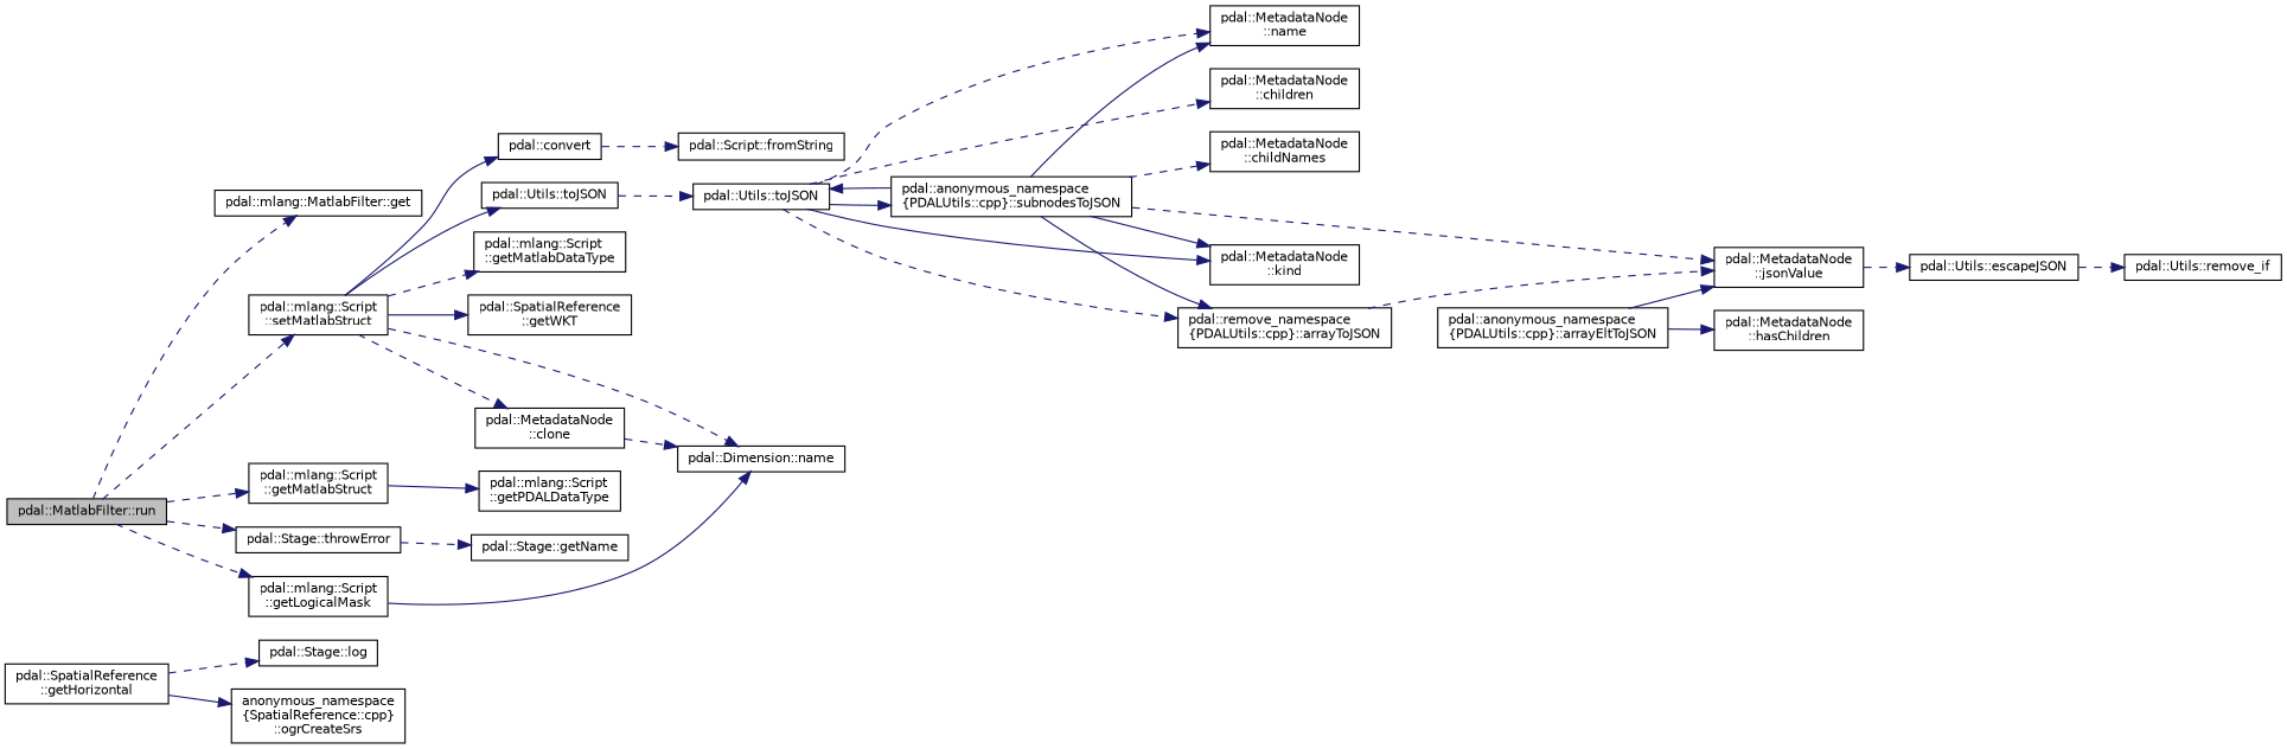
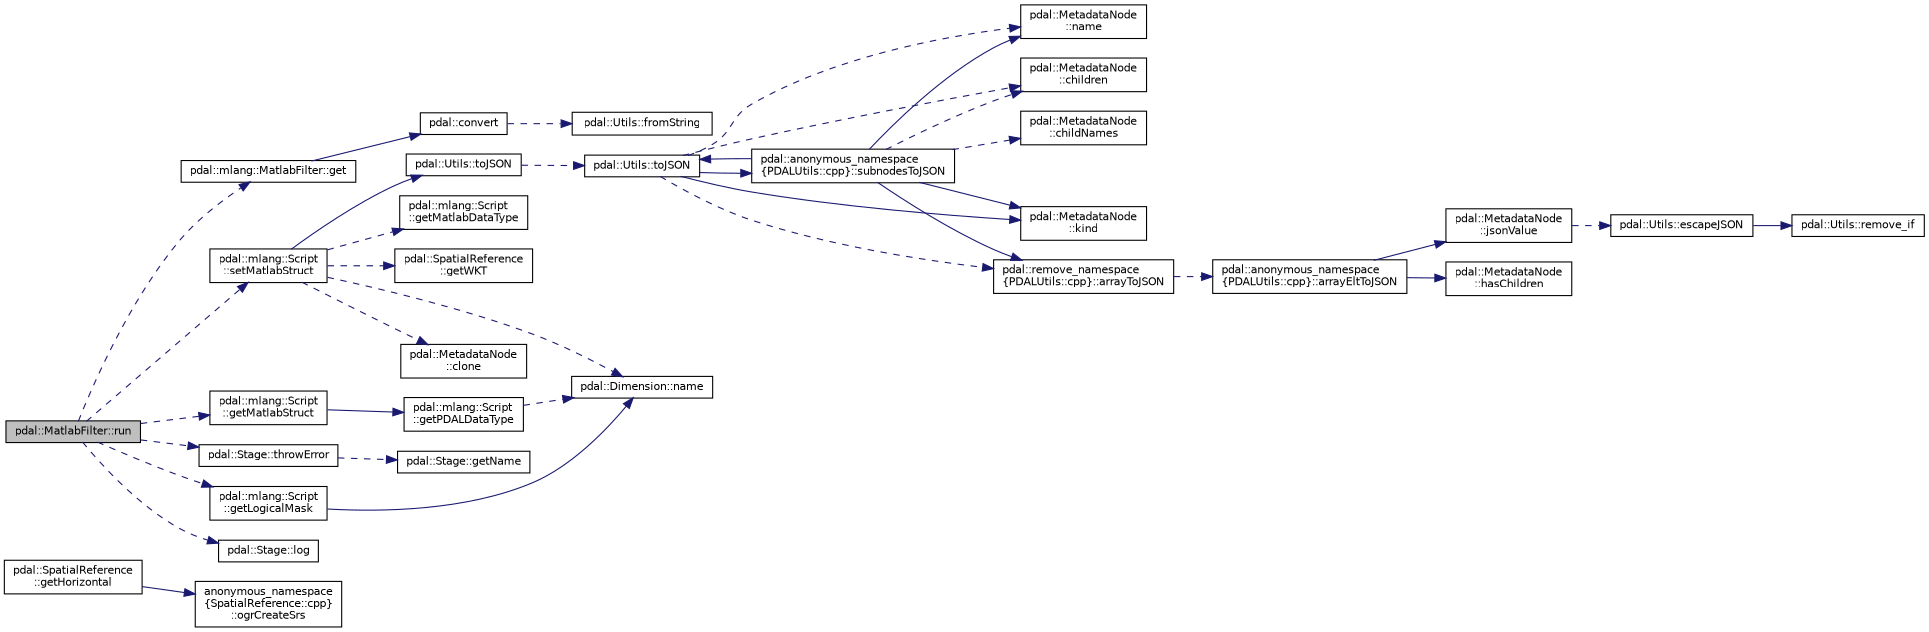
  digraph {
    rankdir=LR
    node [color=black fillcolor=white fontname=Helvetica fontsize=10 shape=record style=filled]
    edge [color=midnightblue fontname=Helvetica fontsize=10 labelfontname=Helvetica labelfontsize=10 style=dashed]
    n1 [fillcolor=grey75 fontcolor=black height=0.2 label="pdal::MatlabFilter::run" width=0.4]
    n2 [height=0.2 label="pdal::mlang::MatlabFilter::get" width=0.4]
    n3 [height=0.2 label="pdal::mlang::Script\l::getLogicalMask" width=0.4]
    n4 [height=0.2 label="pdal::mlang::Script\l::getMatlabStruct" width=0.4]
    n5 [height=0.2 label="pdal::Stage::log" width=0.4]
    n6 [height=0.2 label="pdal::mlang::Script\l::setMatlabStruct" width=0.4]
    n7 [height=0.2 label="pdal::Stage::throwError" width=0.4]
    n8 [height=0.2 label="pdal::Dimension::name" width=0.4]
    n9 [height=0.2 label="pdal::mlang::Script\l::getPDALDataType" width=0.4]
    n10 [height=0.2 label="pdal::mlang::Script\l::getMatlabDataType" width=0.4]
    n11 [height=0.2 label="pdal::convert" width=0.4]
    n12 [height=0.2 label="pdal::MetadataNode\l::clone" width=0.4]
    n13 [height=0.2 label="pdal::Utils::toJSON" width=0.4]
    n14 [height=0.2 label="pdal::SpatialReference\l::getWKT" width=0.4]
    n15 [height=0.2 label="pdal::Stage::getName" width=0.4]
-   n16 [height=0.2 label="pdal::Script::fromString" width=0.4]
+   n16 [height=0.2 label="pdal::Utils::fromString" width=0.4]
    n17 [height=0.2 label="pdal::Utils::toJSON" width=0.4]
    n18 [height=0.2 label="pdal::SpatialReference\l::getHorizontal" width=0.4]
    n19 [height=0.2 label="anonymous_namespace\l\{SpatialReference::cpp\}\l::ogrCreateSrs" width=0.4]
    n20 [height=0.2 label="pdal::MetadataNode\l::name" width=0.4]
    n21 [height=0.2 label="pdal::anonymous_namespace\l\{PDALUtils::cpp\}::subnodesToJSON" width=0.4]
    n22 [height=0.2 label="pdal::MetadataNode\l::children" width=0.4]
    n23 [height=0.2 label="pdal::MetadataNode\l::kind" width=0.4]
    n24 [height=0.2 label="pdal::remove_namespace\l\{PDALUtils::cpp\}::arrayToJSON" width=0.4]
    n25 [height=0.2 label="pdal::MetadataNode\l::childNames" width=0.4]
    n26 [height=0.2 label="pdal::anonymous_namespace\l\{PDALUtils::cpp\}::arrayEltToJSON" width=0.4]
    n27 [height=0.2 label="pdal::MetadataNode\l::jsonValue" width=0.4]
    n28 [height=0.2 label="pdal::MetadataNode\l::hasChildren" width=0.4]
    n29 [height=0.2 label="pdal::Utils::escapeJSON" width=0.4]
    n30 [height=0.2 label="pdal::Utils::remove_if" width=0.4]
    n1 -> n2
    n1 -> n3
    n1 -> n4
-   n18 -> n5
+   n1 -> n5
    n1 -> n6
    n1 -> n7
    n3 -> n8 [style=solid]
    n4 -> n9 [style=solid]
    n6 -> n8
    n6 -> n10
-   n6 -> n11 [style=solid]
+   n2 -> n11 [style=solid]
    n6 -> n12
    n6 -> n13 [style=solid]
-   n6 -> n14 [style=solid]
+   n6 -> n14
    n7 -> n15
    n11 -> n16
-   n12 -> n8
+   n9 -> n8
    n13 -> n17
    n17 -> n20
    n17 -> n21 [style=solid]
    n17 -> n22
    n17 -> n23 [style=solid]
    n17 -> n24
    n18 -> n19 [style=solid]
    n21 -> n17 [style=solid]
    n21 -> n20 [style=solid]
-   n21 -> n27
+   n21 -> n22
    n21 -> n23 [style=solid]
    n21 -> n24 [style=solid]
    n21 -> n25
-   n24 -> n27
+   n24 -> n26
    n26 -> n27 [style=solid]
    n26 -> n28 [style=solid]
    n27 -> n29
-   n29 -> n30
+   n29 -> n30 [style=solid]
  }
